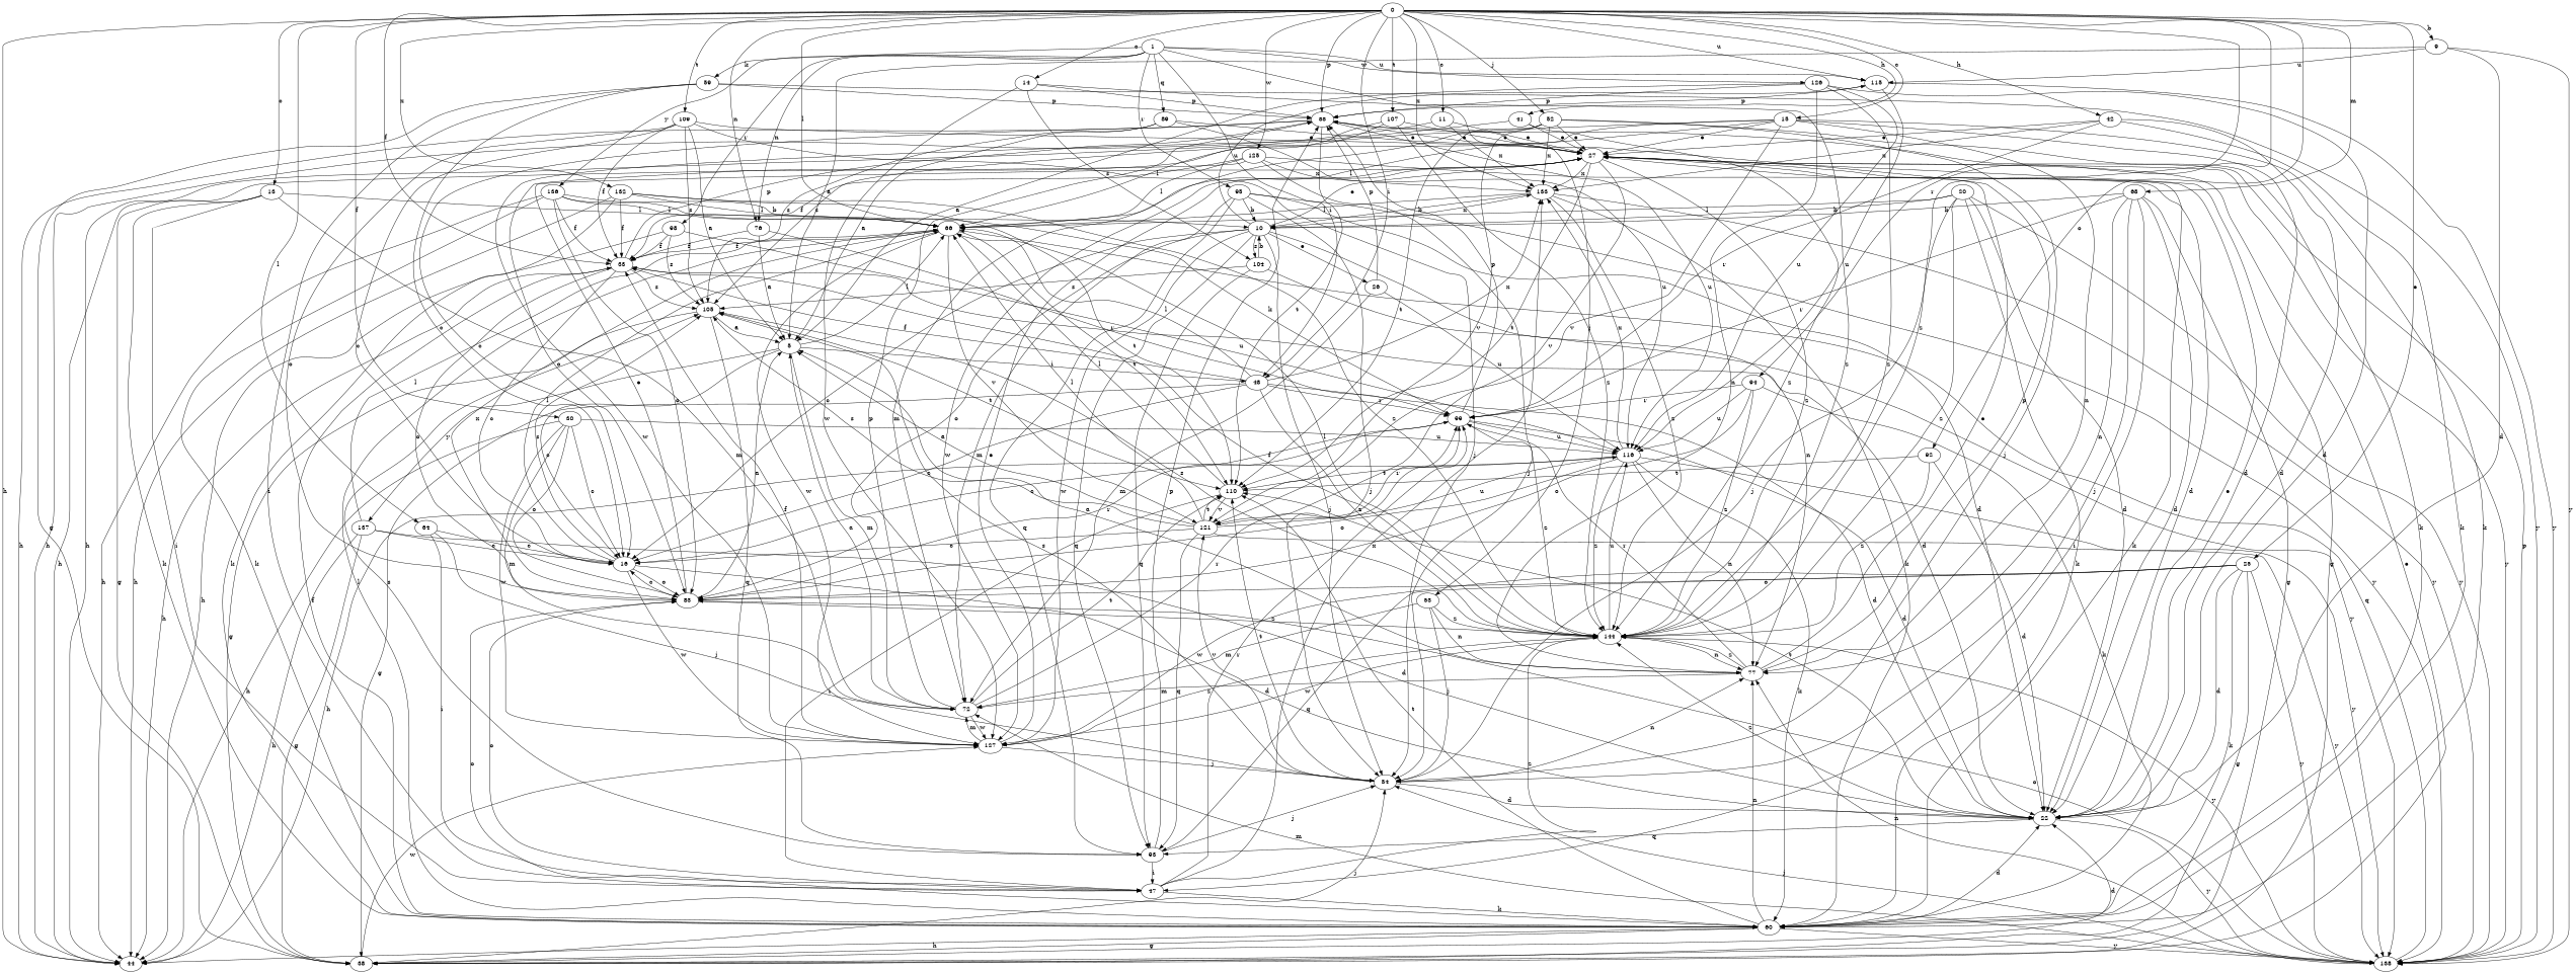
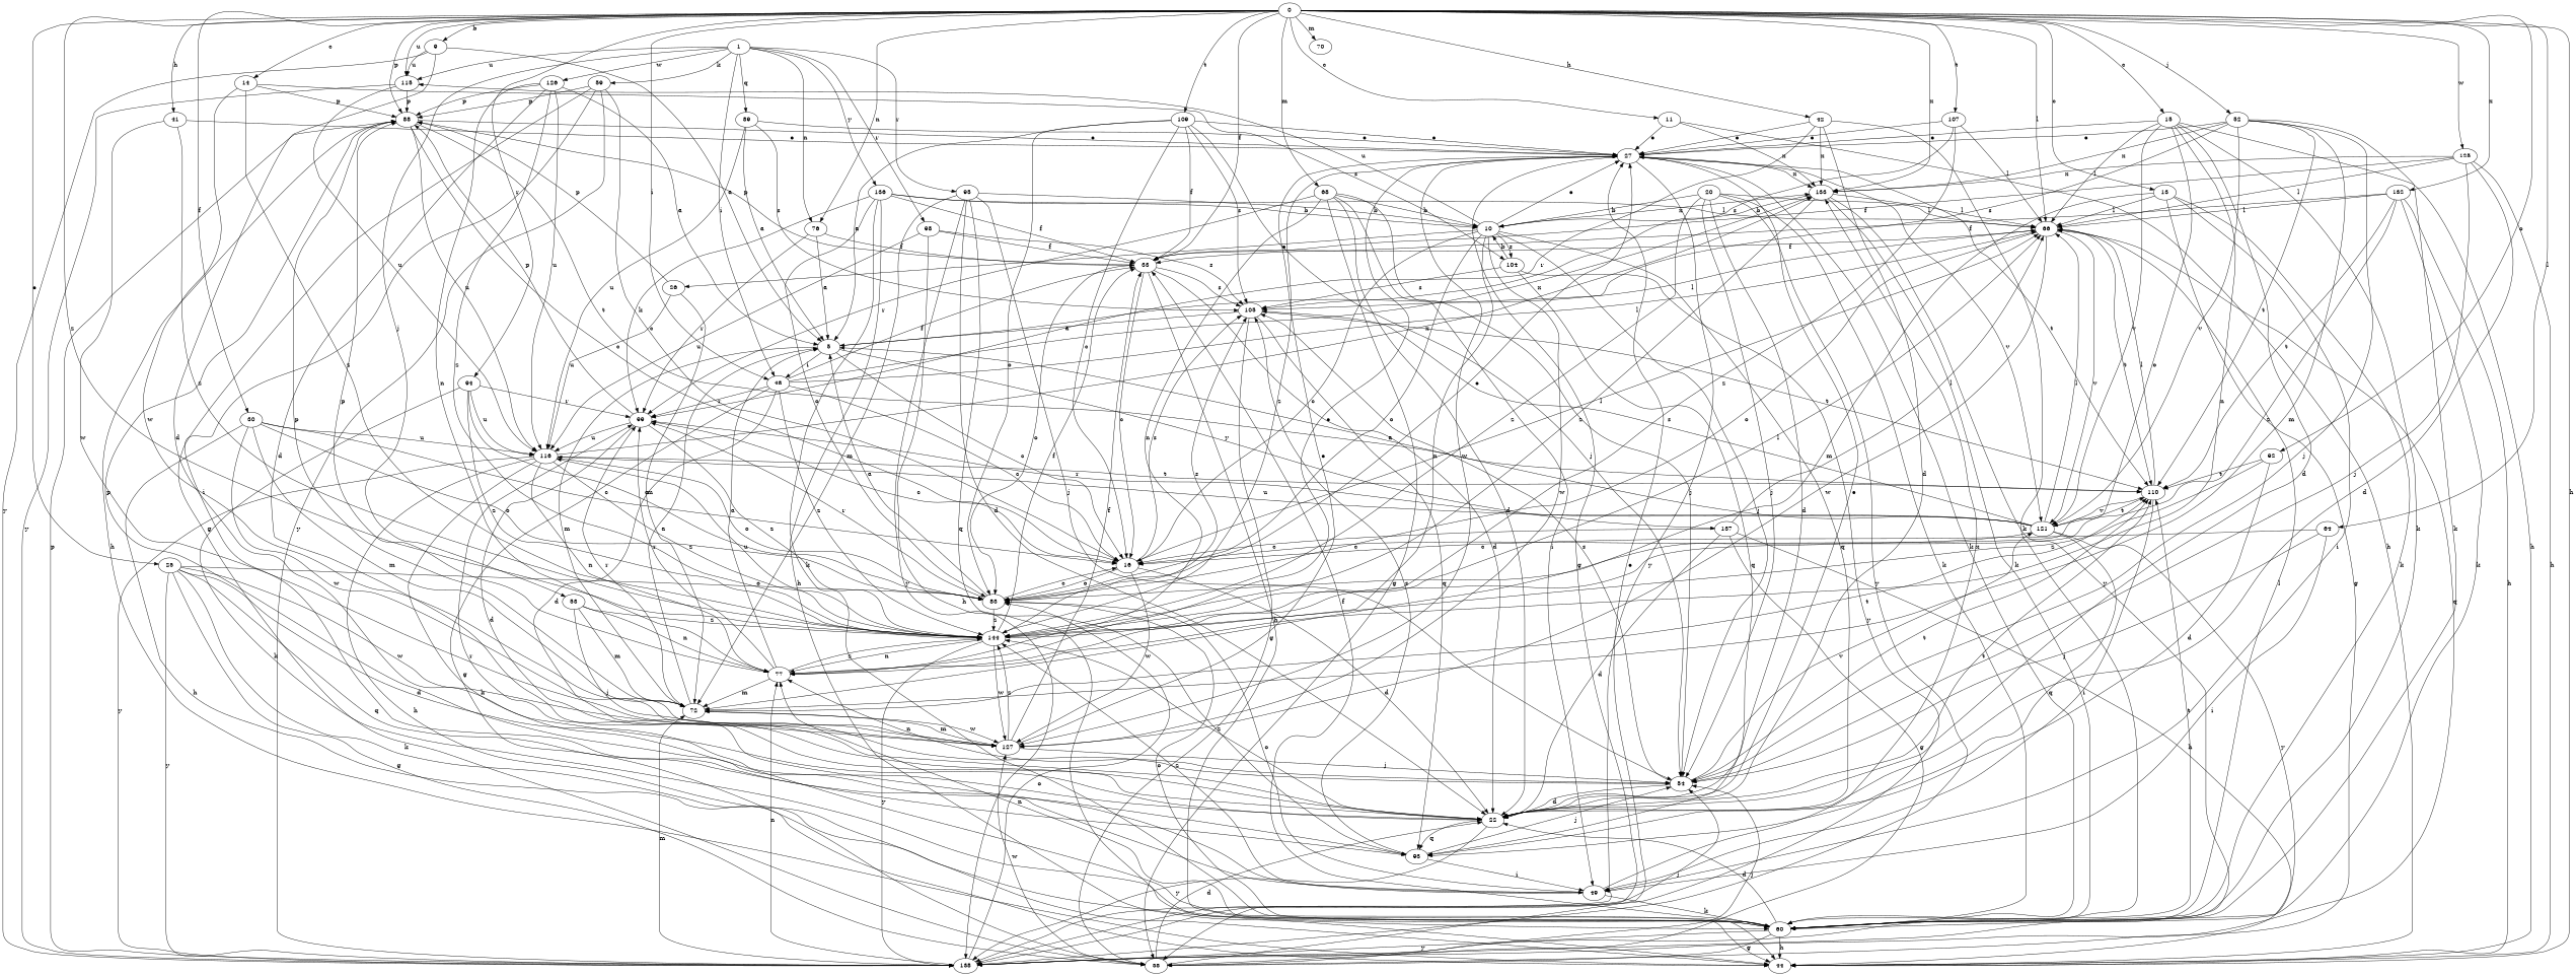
  strict digraph {
    0
    9
    11
    13
    14
    15
    25
    30
    33
    41
    42
    44
    48
    52
    64
    66
    68
+   70
    76
    n20 [label=92]
    88
    94
    107
    109
    115
    125
    132
    133
    144
    5
    22
    138
    27
    72
    38
-   49 [label=47]
+   49
    60
    104
    127
    77
    83
    121
    20
    10
    54
    93
    16
    116
    105
    99
    110
    1
    53
    59
    89
    95
    98
    126
    136
    137
    26
    0 -> 9 [label=b]
    0 -> 11 [label=c]
    0 -> 13 [label=c]
    0 -> 14 [label=c]
    0 -> 15 [label=c]
    0 -> 25 [label=e]
    0 -> 30 [label=f]
    0 -> 33 [label=f]
    0 -> 41 [label=h]
    0 -> 42 [label=h]
    0 -> 44 [label=h]
    0 -> 48 [label=i]
    0 -> 52 [label=j]
    0 -> 64 [label=l]
    0 -> 66 [label=l]
    0 -> 68 [label=m]
+   0 -> 70 [label=m]
    0 -> 76 [label=n]
    0 -> n20 [label=o]
    0 -> 88 [label=p]
    0 -> 94 [label=r]
    0 -> 107 [label=t]
    0 -> 109 [label=t]
    0 -> 115 [label=u]
    0 -> 125 [label=w]
    0 -> 132 [label=x]
    0 -> 133 [label=x]
    0 -> 144 [label=z]
    9 -> 115 [label=u]
    9 -> 5 [label=a]
    9 -> 22 [label=d]
    9 -> 138 [label=y]
    11 -> 44 [label=h]
    11 -> 133 [label=x]
    11 -> 27 [label=e]
    13 -> 66 [label=l]
    13 -> 72 [label=m]
    13 -> 38 [label=g]
    13 -> 49 [label=i]
    13 -> 60 [label=k]
    14 -> 88 [label=p]
    14 -> 144 [label=z]
    14 -> 104 [label=s]
    14 -> 127 [label=w]
    15 -> 44 [label=h]
    15 -> 66 [label=l]
    15 -> 22 [label=d]
    15 -> 27 [label=e]
    15 -> 60 [label=k]
    15 -> 77 [label=n]
    15 -> 83 [label=o]
    15 -> 121 [label=v]
    25 -> 22 [label=d]
    25 -> 138 [label=y]
    25 -> 38 [label=g]
    25 -> 60 [label=k]
    25 -> 127 [label=w]
    25 -> 83 [label=o]
    25 -> 93 [label=q]
    30 -> 44 [label=h]
    30 -> 72 [label=m]
    30 -> 127 [label=w]
    30 -> 83 [label=o]
    30 -> 16 [label=c]
    30 -> 116 [label=u]
    33 -> 44 [label=h]
    33 -> 88 [label=p]
    33 -> 22 [label=d]
    33 -> 83 [label=o]
    33 -> 16 [label=c]
    33 -> 105 [label=s]
    41 -> 144 [label=z]
    41 -> 27 [label=e]
    41 -> 127 [label=w]
    42 -> 133 [label=x]
    42 -> 22 [label=d]
    42 -> 27 [label=e]
    42 -> 60 [label=k]
    42 -> 99 [label=r]
    48 -> 33 [label=f]
    48 -> 66 [label=l]
    48 -> 133 [label=x]
    48 -> 144 [label=z]
    48 -> 22 [label=d]
    48 -> 38 [label=g]
    48 -> 16 [label=c]
    48 -> 99 [label=r]
    52 -> 133 [label=x]
    52 -> 27 [label=e]
    52 -> 72 [label=m]
    52 -> 60 [label=k]
    52 -> 121 [label=v]
    52 -> 54 [label=j]
+   52 -> 105 [label=s]
    52 -> 110 [label=t]
    64 -> 49 [label=i]
    64 -> 54 [label=j]
    64 -> 16 [label=c]
    66 -> 33 [label=f]
    66 -> 127 [label=w]
-   66 -> 83 [label=x]
+   66 -> 83 [label=o]
    66 -> 121 [label=v]
    66 -> 110 [label=t]
    68 -> 22 [label=d]
    68 -> 38 [label=g]
    68 -> 49 [label=i]
    68 -> 77 [label=n]
    68 -> 10 [label=b]
    68 -> 54 [label=j]
    68 -> 99 [label=r]
    76 -> 33 [label=f]
    76 -> 5 [label=a]
    76 -> 99 [label=r]
    n20 -> 144 [label=z]
    n20 -> 22 [label=d]
    n20 -> 110 [label=t]
    88 -> 44 [label=h]
    88 -> 27 [label=e]
    88 -> 16 [label=c]
    88 -> 116 [label=u]
    88 -> 110 [label=t]
    94 -> 144 [label=z]
    94 -> 60 [label=k]
    94 -> 83 [label=o]
    94 -> 116 [label=u]
    94 -> 99 [label=r]
    107 -> 66 [label=l]
    107 -> 144 [label=z]
    107 -> 27 [label=e]
    107 -> 105 [label=s]
    109 -> 33 [label=f]
    109 -> 5 [label=a]
    109 -> 27 [label=e]
    109 -> 83 [label=o]
    109 -> 54 [label=j]
    109 -> 16 [label=c]
    109 -> 105 [label=s]
    115 -> 88 [label=p]
    115 -> 138 [label=y]
    115 -> 116 [label=u]
    125 -> 33 [label=f]
    125 -> 44 [label=h]
    125 -> 66 [label=l]
    125 -> 133 [label=x]
    125 -> 22 [label=d]
    125 -> 54 [label=j]
    132 -> 33 [label=f]
    132 -> 44 [label=h]
    132 -> 66 [label=l]
    132 -> 144 [label=z]
    132 -> 60 [label=k]
    132 -> 110 [label=t]
    133 -> 66 [label=l]
    133 -> 144 [label=z]
    133 -> 138 [label=y]
    133 -> 60 [label=k]
    133 -> 10 [label=b]
    144 -> 33 [label=f]
    144 -> 66 [label=l]
    144 -> 138 [label=y]
    144 -> 127 [label=w]
    144 -> 77 [label=n]
    144 -> 116 [label=u]
    144 -> 105 [label=s]
    5 -> 48 [label=i]
    5 -> 66 [label=l]
    5 -> 72 [label=m]
    5 -> 16 [label=c]
    5 -> 137 [label=y]
    22 -> 144 [label=z]
    22 -> 138 [label=y]
    22 -> 27 [label=e]
    22 -> 93 [label=q]
    22 -> 110 [label=t]
    138 -> 66 [label=q]
    138 -> 88 [label=p]
    138 -> 72 [label=m]
    138 -> 77 [label=n]
    138 -> 83 [label=o]
    138 -> 54 [label=j]
    27 -> 133 [label=x]
    27 -> 144 [label=z]
    27 -> 138 [label=y]
    27 -> 38 [label=g]
    27 -> 60 [label=k]
    27 -> 127 [label=w]
    27 -> 121 [label=v]
    27 -> 110 [label=t]
    72 -> 88 [label=p]
    72 -> 5 [label=a]
    72 -> 127 [label=w]
    72 -> 99 [label=r]
    72 -> 110 [label=t]
    38 -> 22 [label=d]
    38 -> 27 [label=e]
    38 -> 127 [label=w]
    38 -> 54 [label=j]
    49 -> 133 [label=x]
    49 -> 144 [label=z]
    49 -> 60 [label=k]
    49 -> 83 [label=o]
    49 -> 99 [label=r]
    60 -> 33 [label=f]
    60 -> 44 [label=h]
    60 -> 66 [label=l]
    60 -> 22 [label=d]
    60 -> 138 [label=y]
    60 -> 38 [label=g]
    60 -> 77 [label=n]
    60 -> 83 [label=o]
    60 -> 110 [label=t]
    104 -> 138 [label=y]
    104 -> 10 [label=b]
    104 -> 93 [label=q]
    104 -> 105 [label=s]
    127 -> 33 [label=f]
    127 -> 144 [label=z]
    127 -> 27 [label=e]
    127 -> 72 [label=m]
    127 -> 54 [label=j]
    77 -> 88 [label=p]
    77 -> 144 [label=z]
    77 -> 5 [label=a]
    77 -> 27 [label=e]
    77 -> 72 [label=m]
    77 -> 99 [label=r]
    83 -> 144 [label=z]
    83 -> 5 [label=a]
    83 -> 27 [label=e]
    83 -> 16 [label=c]
    83 -> 99 [label=r]
    121 -> 66 [label=l]
    121 -> 5 [label=a]
    121 -> 138 [label=y]
    121 -> 93 [label=q]
    121 -> 16 [label=c]
    121 -> 116 [label=u]
    121 -> 105 [label=s]
    121 -> 99 [label=r]
    121 -> 110 [label=t]
    20 -> 66 [label=l]
    20 -> 144 [label=z]
    20 -> 22 [label=d]
    20 -> 138 [label=y]
    20 -> 60 [label=k]
    20 -> 10 [label=b]
    20 -> 54 [label=j]
    10 -> 115 [label=u]
    10 -> 133 [label=x]
    10 -> 27 [label=e]
    10 -> 104 [label=s]
    10 -> 127 [label=w]
    10 -> 77 [label=n]
    10 -> 83 [label=o]
    10 -> 54 [label=j]
    10 -> 93 [label=q]
    10 -> 16 [label=c]
    10 -> 26 [label=e]
    54 -> 22 [label=d]
    54 -> 77 [label=n]
    54 -> 121 [label=v]
    54 -> 105 [label=s]
    54 -> 110 [label=t]
    93 -> 88 [label=p]
    93 -> 49 [label=i]
    93 -> 54 [label=j]
    93 -> 105 [label=s]
    16 -> 66 [label=l]
    16 -> 22 [label=d]
    16 -> 127 [label=w]
    16 -> 83 [label=o]
    16 -> 105 [label=s]
    116 -> 44 [label=h]
    116 -> 133 [label=x]
    116 -> 144 [label=z]
    116 -> 138 [label=y]
    116 -> 60 [label=k]
    116 -> 77 [label=n]
    116 -> 83 [label=o]
    116 -> 110 [label=t]
    105 -> 5 [label=a]
    105 -> 38 [label=g]
    105 -> 93 [label=q]
    105 -> 110 [label=t]
    99 -> 88 [label=p]
    99 -> 144 [label=z]
    99 -> 22 [label=d]
    99 -> 16 [label=c]
    99 -> 116 [label=u]
    110 -> 66 [label=l]
    110 -> 49 [label=i]
    110 -> 121 [label=v]
    1 -> 48 [label=i]
    1 -> 76 [label=n]
    1 -> 115 [label=u]
    1 -> 53 [label=j]
    1 -> 59 [label=k]
    1 -> 89 [label=q]
    1 -> 95 [label=r]
    1 -> 98 [label=r]
    1 -> 126 [label=w]
    1 -> 136 [label=y]
    53 -> 144 [label=z]
    53 -> 72 [label=m]
    53 -> 77 [label=n]
    53 -> 54 [label=j]
    59 -> 88 [label=p]
    59 -> 138 [label=y]
    59 -> 38 [label=g]
    59 -> 49 [label=i]
    59 -> 16 [label=c]
    89 -> 5 [label=a]
    89 -> 27 [label=e]
    89 -> 116 [label=u]
    89 -> 105 [label=s]
    95 -> 22 [label=d]
    95 -> 138 [label=y]
    95 -> 72 [label=m]
    95 -> 10 [label=b]
    95 -> 54 [label=j]
    95 -> 93 [label=q]
    98 -> 33 [label=f]
    98 -> 44 [label=h]
    98 -> 116 [label=u]
    98 -> 105 [label=s]
    126 -> 88 [label=p]
    126 -> 144 [label=z]
    126 -> 5 [label=a]
    126 -> 22 [label=d]
    126 -> 77 [label=n]
    126 -> 116 [label=u]
    136 -> 33 [label=f]
    136 -> 44 [label=h]
    136 -> 66 [label=l]
    136 -> 60 [label=k]
    136 -> 83 [label=o]
    136 -> 10 [label=b]
    136 -> 99 [label=k]
    137 -> 44 [label=h]
    137 -> 66 [label=l]
    137 -> 22 [label=d]
    137 -> 38 [label=g]
    137 -> 16 [label=c]
    26 -> 88 [label=p]
    26 -> 72 [label=m]
    26 -> 116 [label=u]
  }
